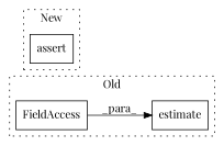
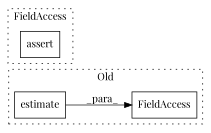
  digraph {
    rankdir=LR
    fontname="Playfair Display"
    node [shape=box fontname="Playfair Display"]
    n1 [a=32 l="9,1" label=estimate s="8637,8661"]
    n2 [a=22 l=15 label=FieldAccess s=8646]
    n3 [a=6 l=7 label=assert s=9555]
    subgraph cluster_1 {
      label=Old
      style=dotted
      n1
      n2
    }
    subgraph cluster_2 {
-     label=New
+     label=FieldAccess
      style=dotted
      n3
    }
-   n2 -> n1 [label=_para_ fontname="Playfair Display"]
+   n1 -> n2 [label=_para_ fontname="Playfair Display"]
  }
